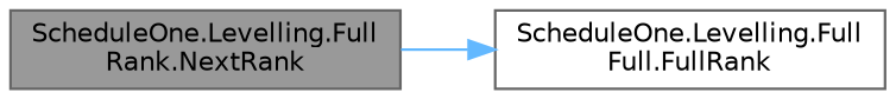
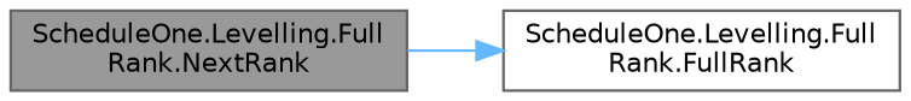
  digraph {
    rankdir=LR
    node [fontname=Helvetica fontsize=10 shape=box style=filled]
    n1 [color=gray40 fillcolor=grey60 fontcolor=black height=0.2 label="ScheduleOne.Levelling.Full\lRank.NextRank" width=0.4]
-   n2 [color=grey40 fillcolor=white height=0.2 label="ScheduleOne.Levelling.Full\lFull.FullRank" width=0.4]
+   n2 [color=grey40 fillcolor=white height=0.2 label="ScheduleOne.Levelling.Full\lRank.FullRank" width=0.4]
    n1 -> n2 [color=steelblue1 fontname=Helvetica fontsize=10 labelfontname=Helvetica labelfontsize=10 style=solid]
  }
